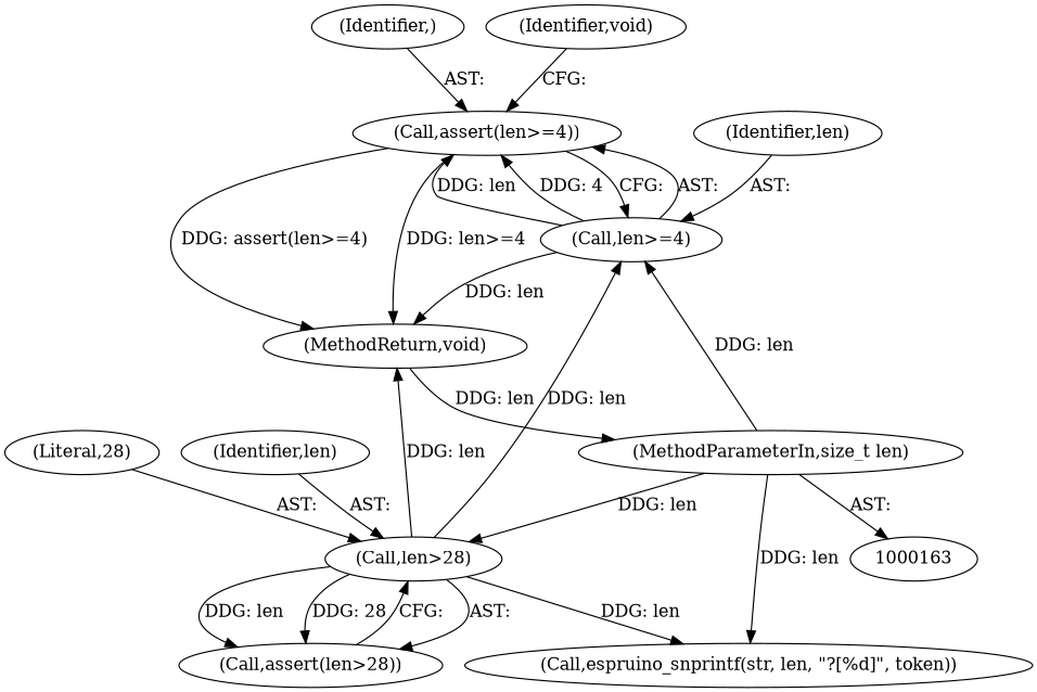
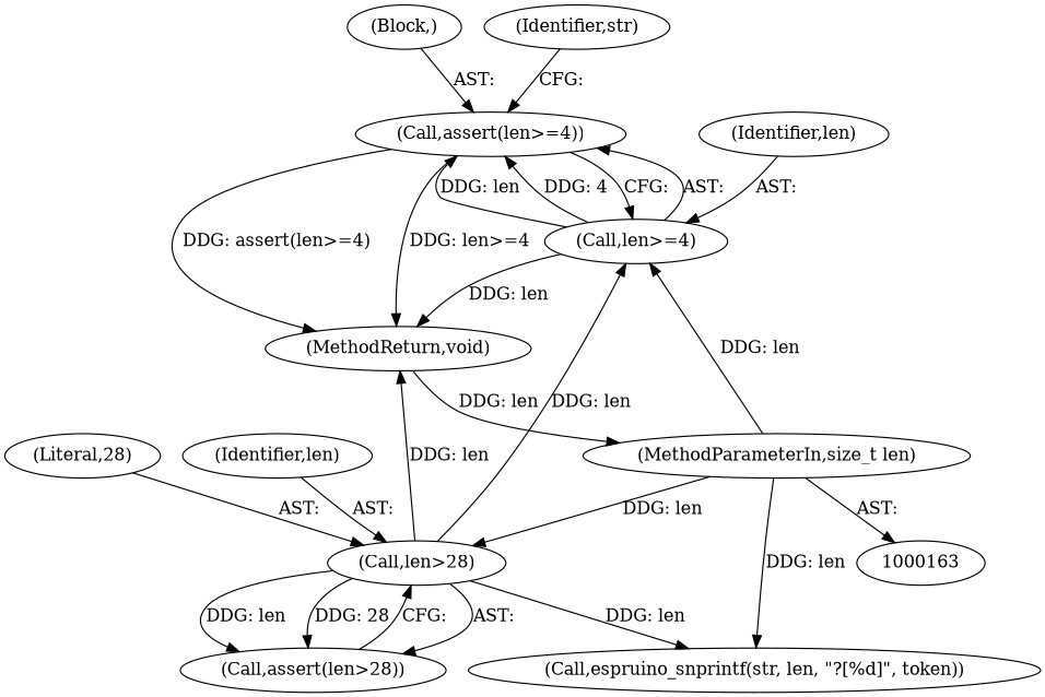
  digraph {
    n1 [label="(Call,assert(len>=4))"]
    n2 [label="(Call,len>=4)"]
    n3 [label="(MethodReturn,void)"]
    n4 [label="(MethodParameterIn,size_t len)"]
-   n5 [label="(Identifier,)"]
+   n5 [label="(Block,)"]
    n6 [label="(Call,len>28)"]
    n7 [label="(Call,assert(len>28))"]
    n8 [label="(Call,espruino_snprintf(str, len, \"?[%d]\", token))"]
    n9 [label="(Literal,28)"]
    1000163
    n11 [label="(Identifier,len)"]
    n12 [label="(Identifier,len)"]
-   n13 [label="(Identifier,void)"]
+   n13 [label="(Identifier,str)"]
    n1 -> n2 [label="CFG: "]
    n1 -> n3 [label="DDG: assert(len>=4)"]
    n1 -> n3 [label="DDG: len>=4"]
    n2 -> n1 [label="AST: "]
    n2 -> n1 [label="DDG: len"]
    n2 -> n1 [label="DDG: 4"]
    n2 -> n3 [label="DDG: len"]
    n3 -> n4 [label="DDG: len"]
    n4 -> n2 [label="DDG: len"]
    n4 -> n6 [label="DDG: len"]
    n4 -> n8 [label="DDG: len"]
    n4 -> 1000163 [label="AST: "]
    n5 -> n1 [label="AST: "]
    n6 -> n2 [label="DDG: len"]
    n6 -> n3 [label="DDG: len"]
    n6 -> n7 [label="AST: "]
    n6 -> n7 [label="DDG: len"]
    n6 -> n7 [label="DDG: 28"]
    n6 -> n8 [label="DDG: len"]
    n7 -> n6 [label="CFG: "]
    n9 -> n6 [label="AST: "]
    n11 -> n2 [label="AST: "]
    n12 -> n6 [label="AST: "]
    n13 -> n1 [label="CFG: "]
  }
